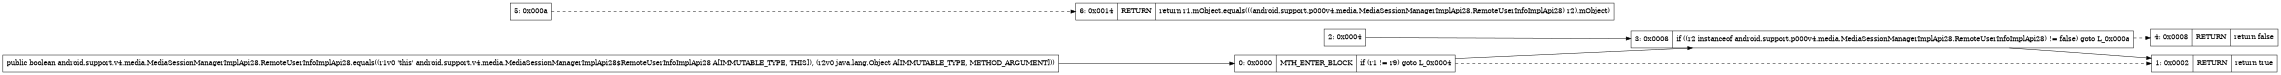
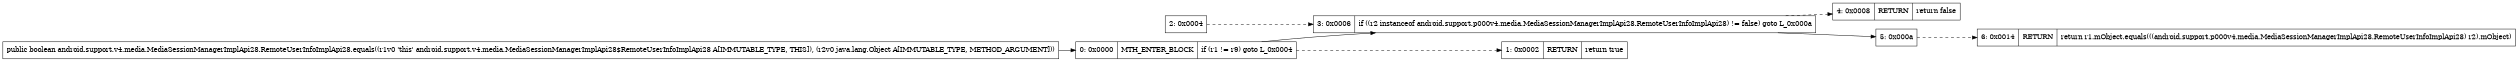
  digraph {
    rankdir=LR
    node [shape=record]
    n1 [label="{0\:\ 0x0000|MTH_ENTER_BLOCK\l|if (r1 != r9) goto L_0x0004\l}"]
    n2 [label="{1\:\ 0x0002|RETURN\l|return true\l}"]
    n3 [label="{3\:\ 0x0006|if ((r2 instanceof android.support.p000v4.media.MediaSessionManagerImplApi28.RemoteUserInfoImplApi28) != false) goto L_0x000a\l}"]
    n4 [label="{2\:\ 0x0004}"]
    n5 [label="{4\:\ 0x0008|RETURN\l|return false\l}"]
    n6 [label="{5\:\ 0x000a}"]
    n7 [label="{6\:\ 0x0014|RETURN\l|return r1.mObject.equals(((android.support.p000v4.media.MediaSessionManagerImplApi28.RemoteUserInfoImplApi28) r2).mObject)\l}"]
    n8 [label="{public boolean android.support.v4.media.MediaSessionManagerImplApi28.RemoteUserInfoImplApi28.equals((r1v0 'this' android.support.v4.media.MediaSessionManagerImplApi28$RemoteUserInfoImplApi28 A[IMMUTABLE_TYPE, THIS]), (r2v0 java.lang.Object A[IMMUTABLE_TYPE, METHOD_ARGUMENT])) }"]
    n1 -> n2 [style=dashed]
    n1 -> n3
    n3 -> n5 [style=dashed]
-   n3 -> n2
-   n4 -> n3
+   n3 -> n6
+   n4 -> n3 [style=dashed]
    n6 -> n7 [style=dashed]
    n8 -> n1
  }
